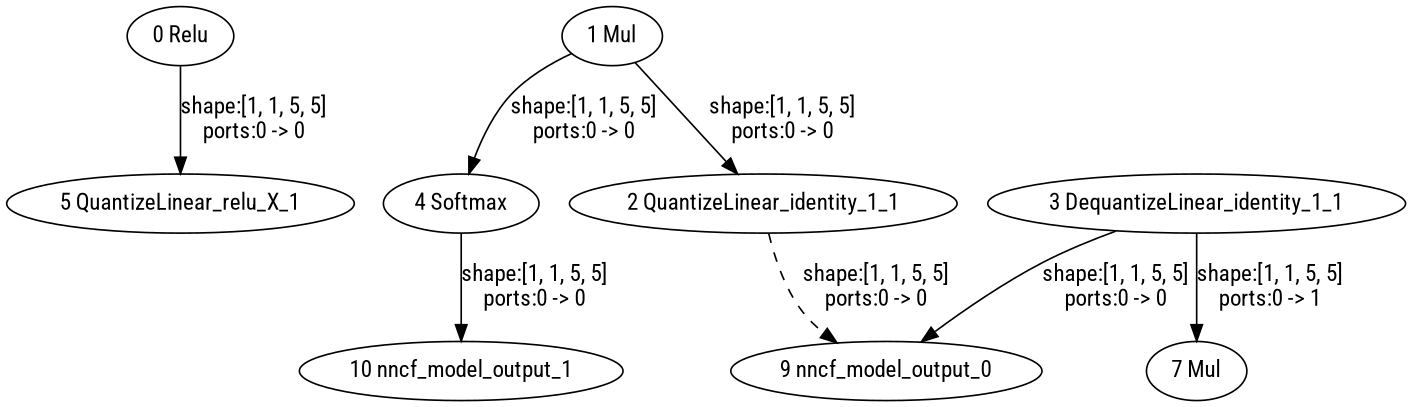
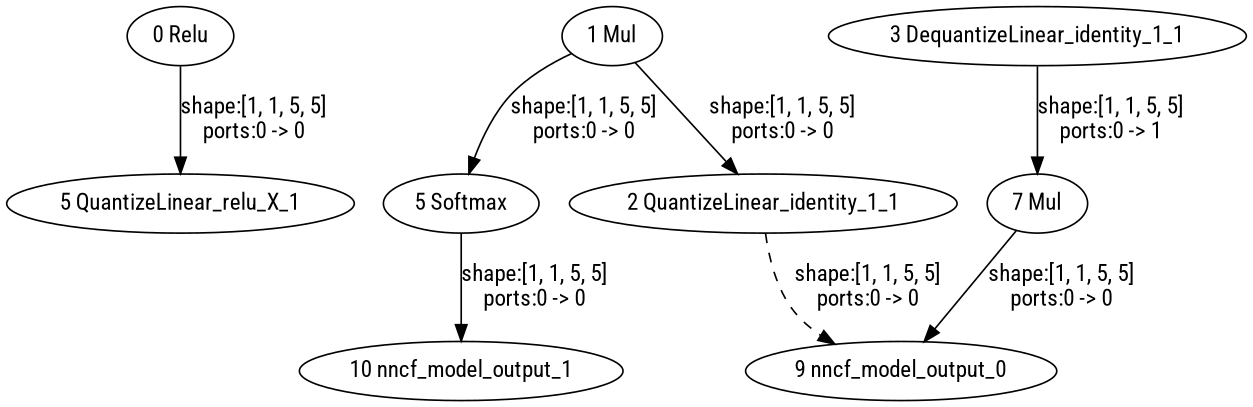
  strict digraph {
    fontname="Roboto Condensed"
    node [fontname="Roboto Condensed" type=QuantizeLinear]
    edge [fontname="Roboto Condensed" style=solid]
    "0 Relu" [type=Relu]
    "5 QuantizeLinear_relu_X_1"
    n3 [label="1 Mul" type=Identity]
    "2 QuantizeLinear_identity_1_1"
-   "4 Softmax" [type=Softmax]
+   "4 Softmax" [type=Softmax label="5 Softmax"]
    "9 nncf_model_output_0" [type=nncf_model_output]
    "10 nncf_model_output_1" [type=nncf_model_output]
    "3 DequantizeLinear_identity_1_1" [type=DequantizeLinear]
    "7 Mul" [type=Mul]
    "0 Relu" -> "5 QuantizeLinear_relu_X_1" [label="shape:[1, 1, 5, 5]\nports:0 -> 0"]
    n3 -> "2 QuantizeLinear_identity_1_1" [label="shape:[1, 1, 5, 5]\nports:0 -> 0"]
    n3 -> "4 Softmax" [label="shape:[1, 1, 5, 5]\nports:0 -> 0"]
    "2 QuantizeLinear_identity_1_1" -> "9 nncf_model_output_0" [label="shape:[1, 1, 5, 5]\nports:0 -> 0" style=dashed]
    "4 Softmax" -> "10 nncf_model_output_1" [label="shape:[1, 1, 5, 5]\nports:0 -> 0"]
    "3 DequantizeLinear_identity_1_1" -> "7 Mul" [label="shape:[1, 1, 5, 5]\nports:0 -> 1"]
-   "3 DequantizeLinear_identity_1_1" -> "9 nncf_model_output_0" [label="shape:[1, 1, 5, 5]\nports:0 -> 0"]
+   "7 Mul" -> "9 nncf_model_output_0" [label="shape:[1, 1, 5, 5]\nports:0 -> 0"]
  }
